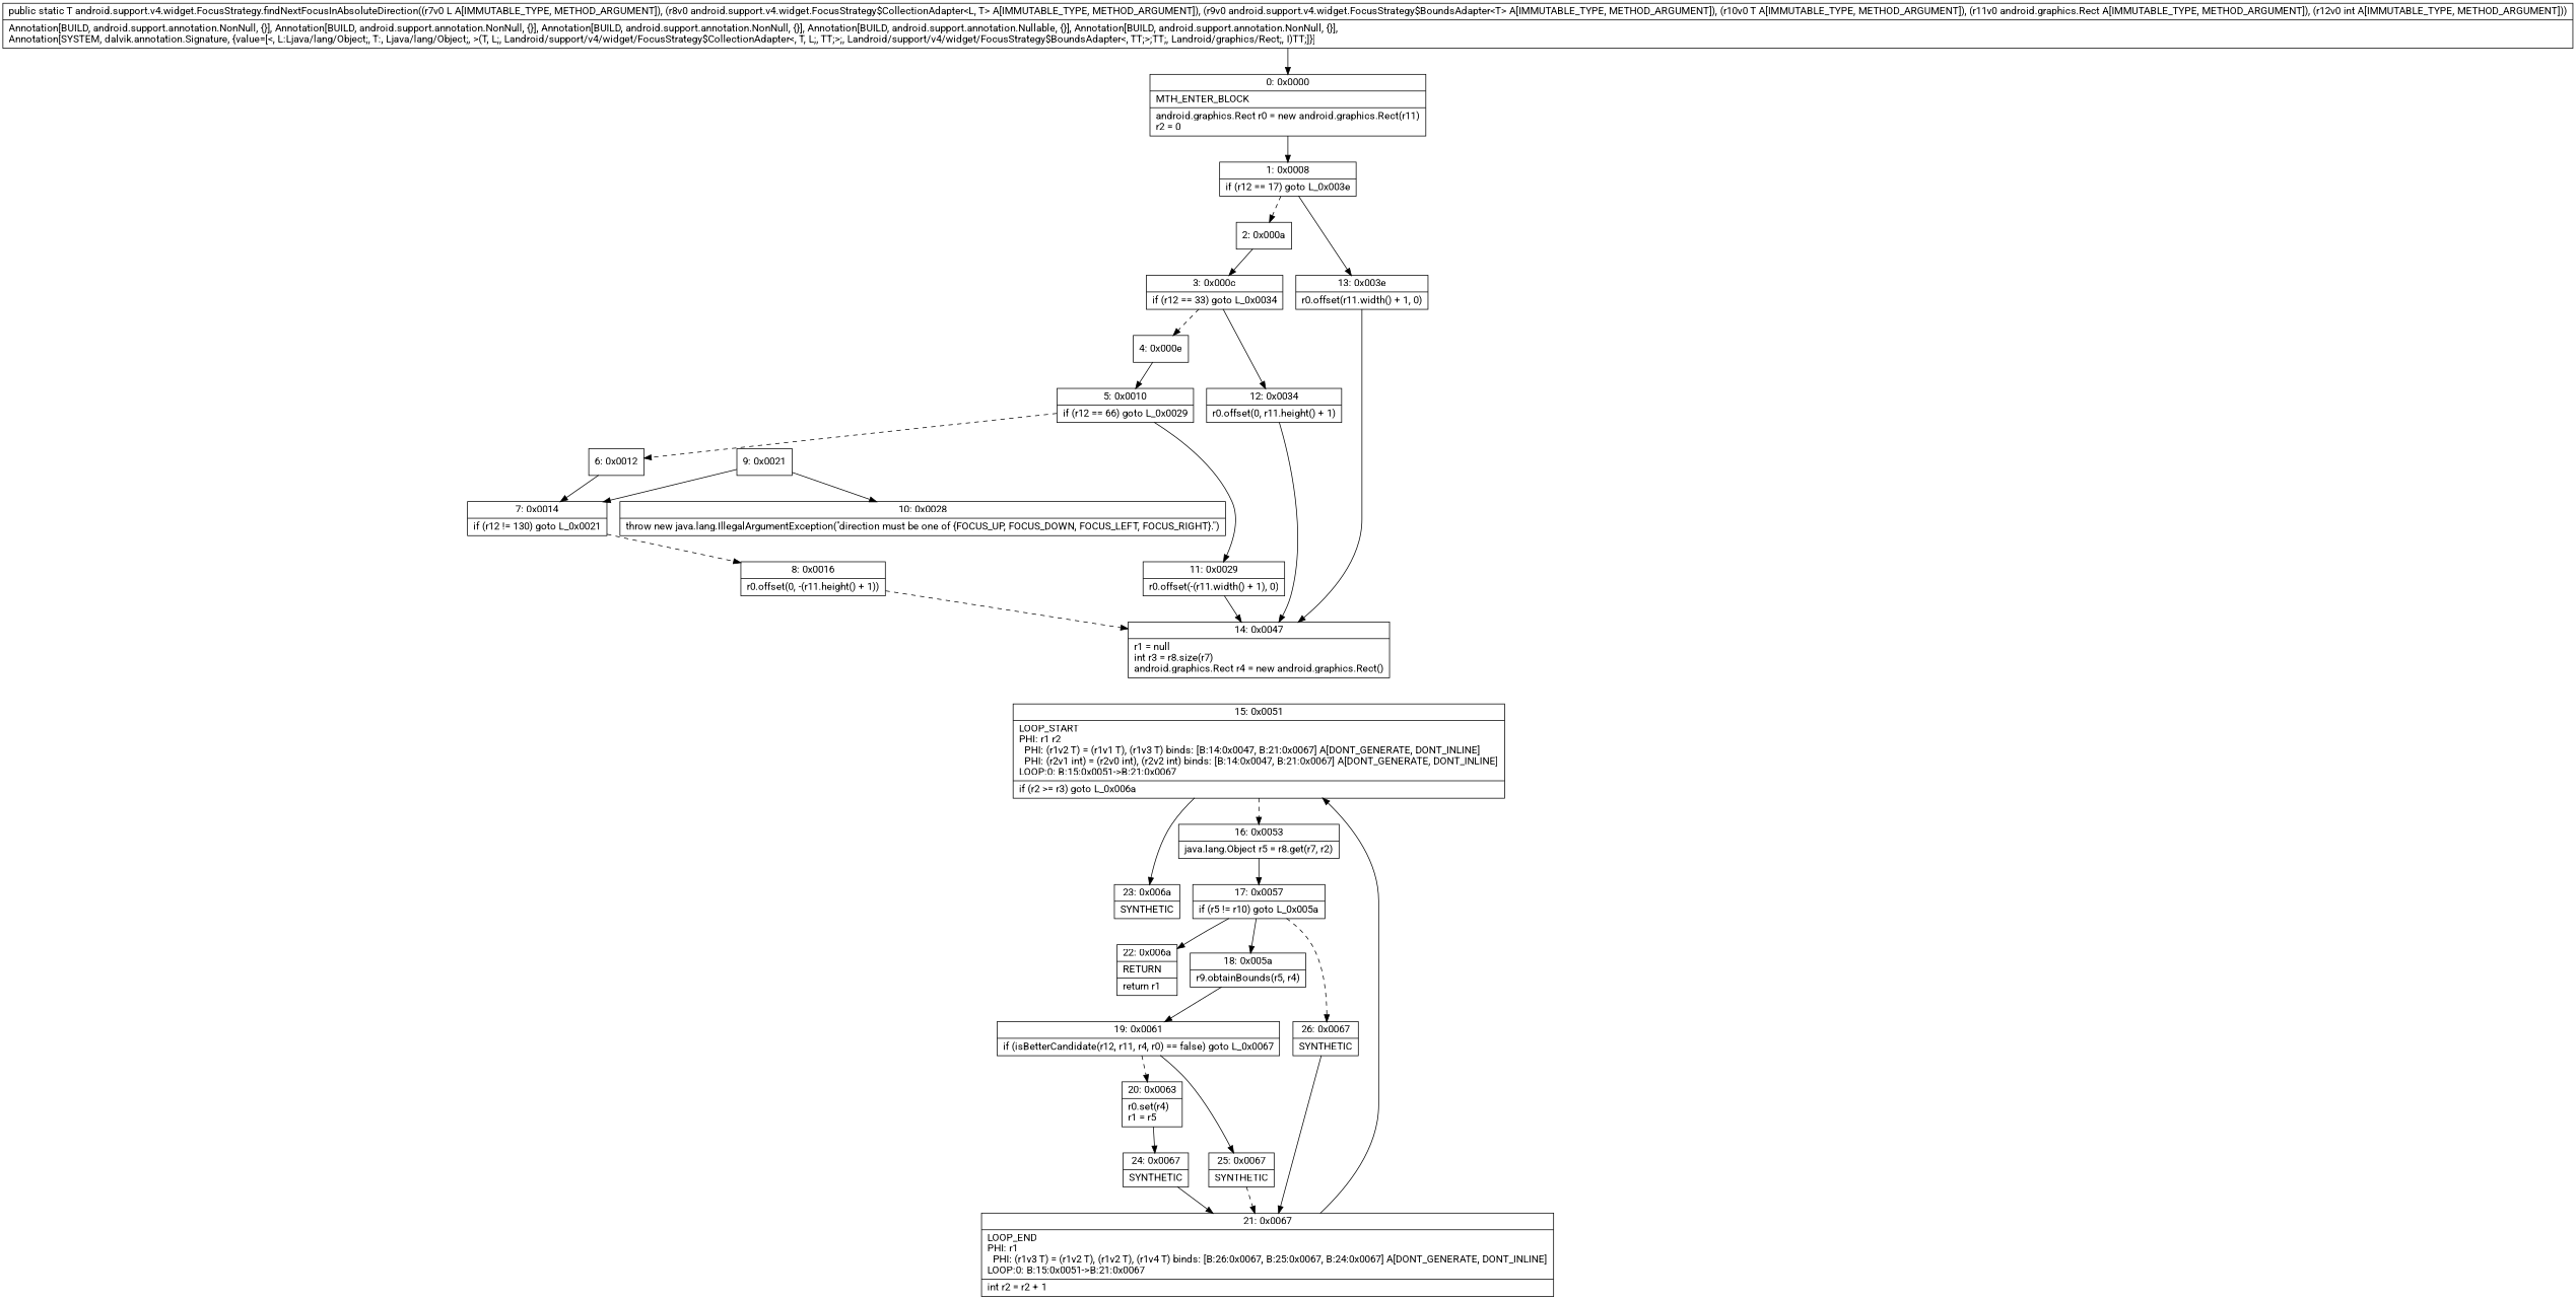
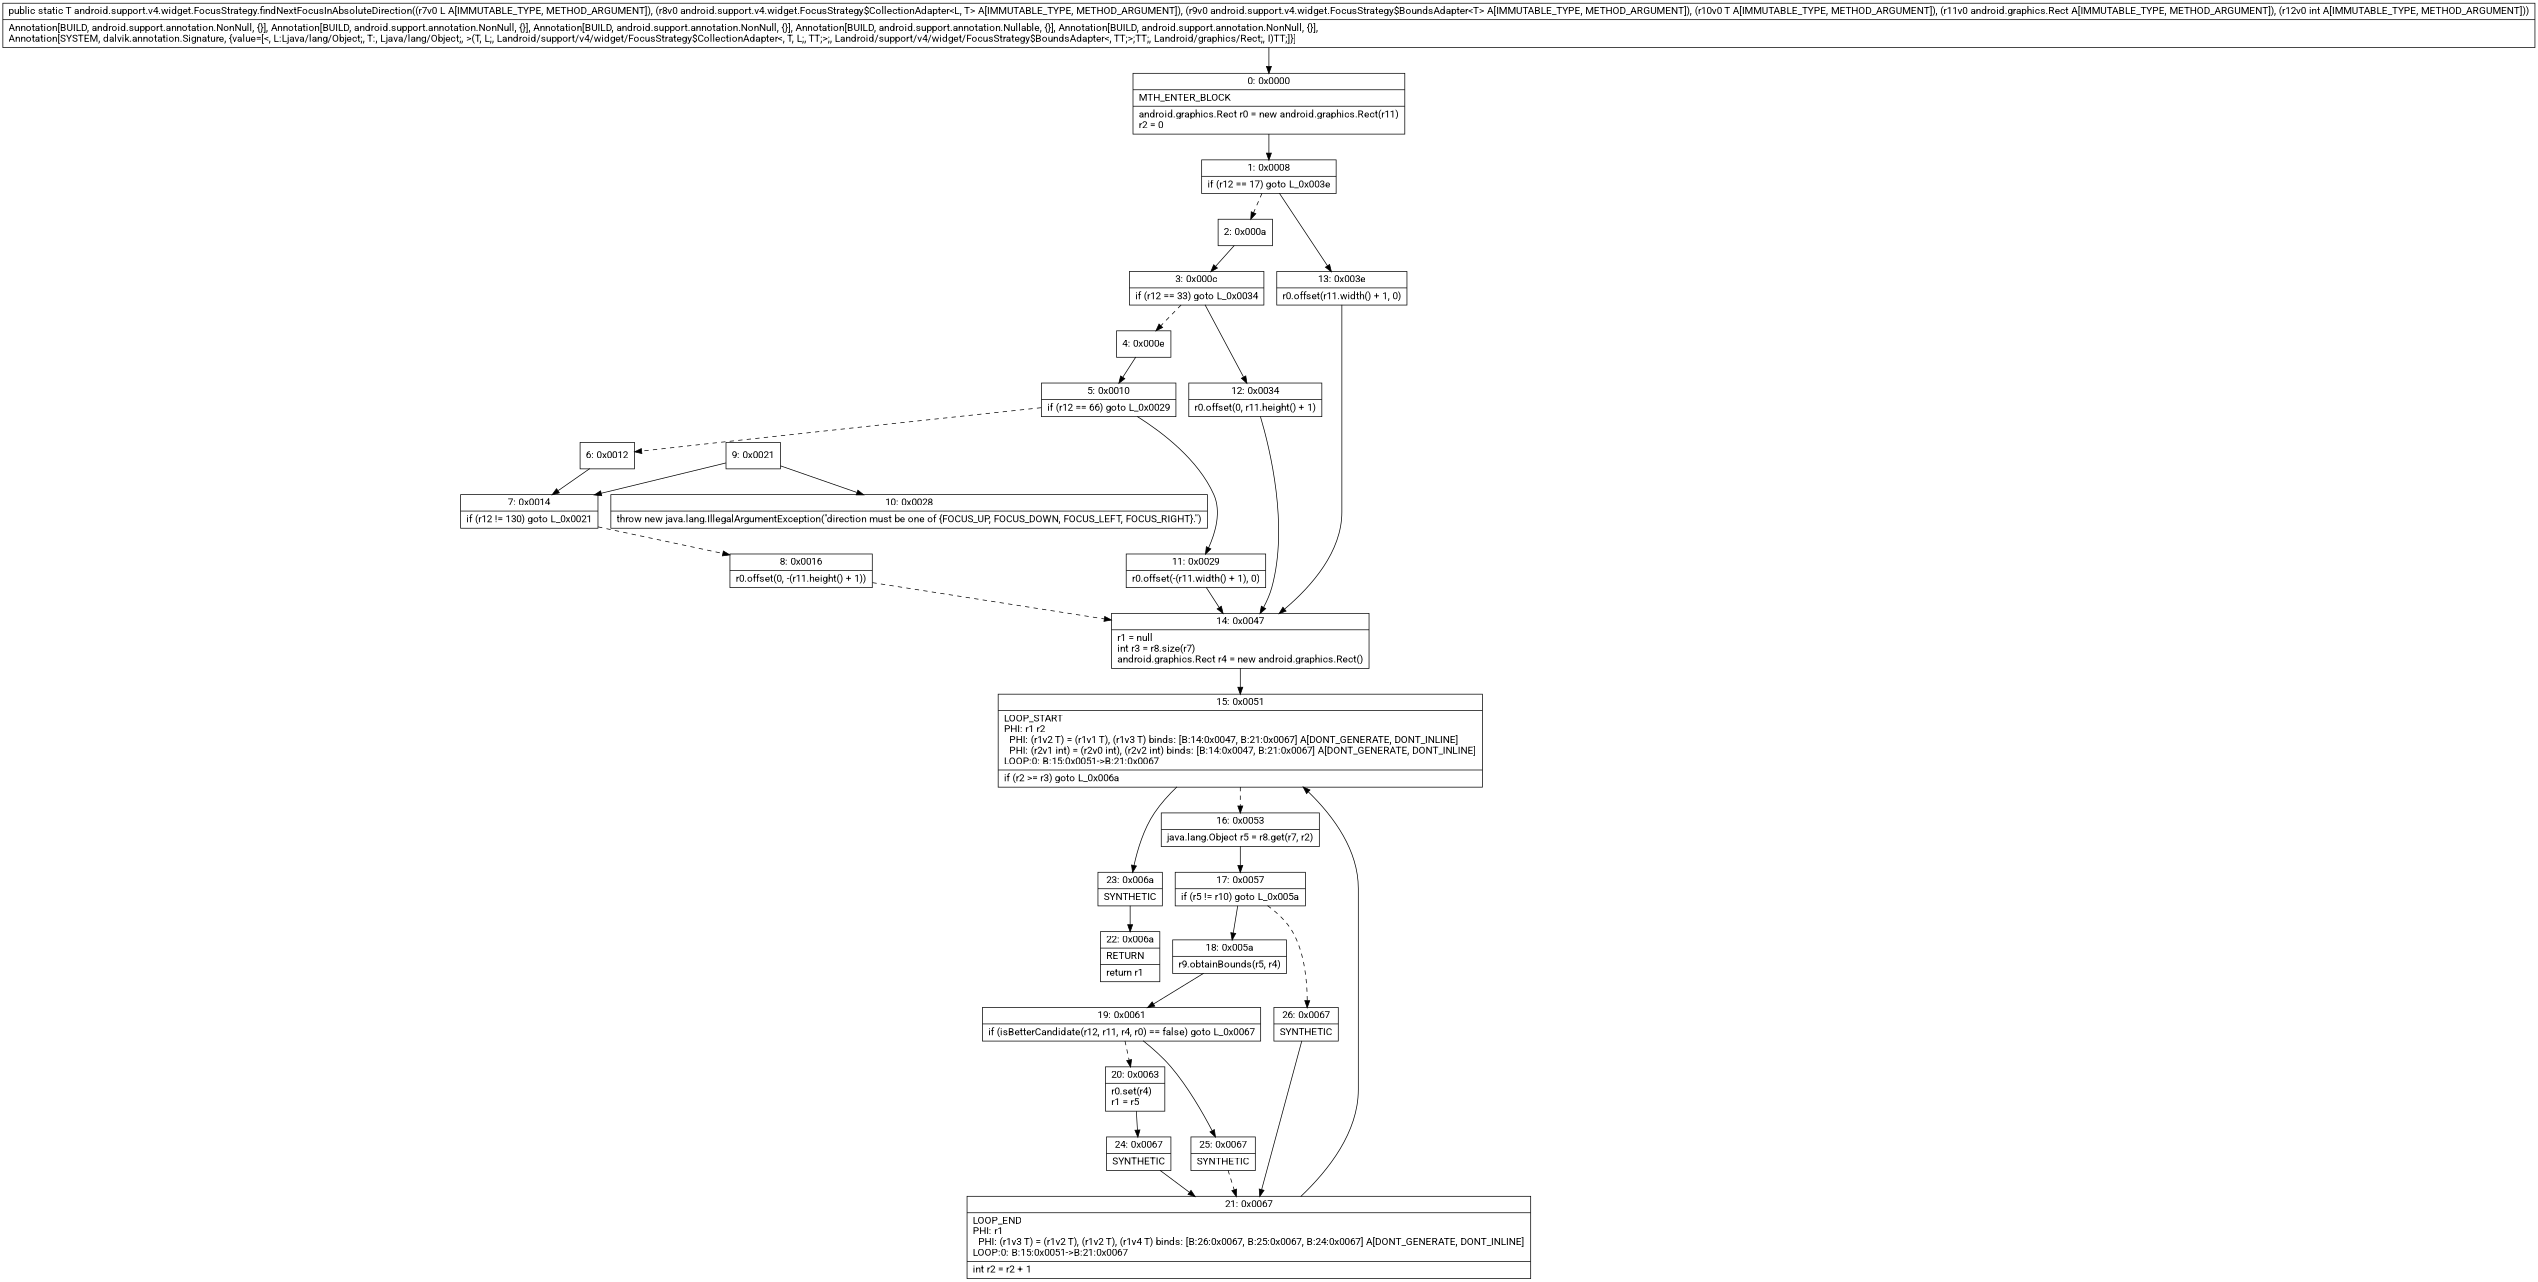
  digraph {
    fontname=Roboto
    node [fontname=Roboto shape=record]
    edge [fontname=Roboto]
    n1 [label="{0\:\ 0x0000|MTH_ENTER_BLOCK\l|android.graphics.Rect r0 = new android.graphics.Rect(r11)\lr2 = 0\l}"]
    n2 [label="{1\:\ 0x0008|if (r12 == 17) goto L_0x003e\l}"]
    n3 [label="{2\:\ 0x000a}"]
    n4 [label="{13\:\ 0x003e|r0.offset(r11.width() + 1, 0)\l}"]
    n5 [label="{3\:\ 0x000c|if (r12 == 33) goto L_0x0034\l}"]
    n6 [label="{14\:\ 0x0047|r1 = null\lint r3 = r8.size(r7)\landroid.graphics.Rect r4 = new android.graphics.Rect()\l}"]
    n7 [label="{4\:\ 0x000e}"]
    n8 [label="{12\:\ 0x0034|r0.offset(0, r11.height() + 1)\l}"]
    n9 [label="{5\:\ 0x0010|if (r12 == 66) goto L_0x0029\l}"]
    n10 [label="{6\:\ 0x0012}"]
    n11 [label="{11\:\ 0x0029|r0.offset(\-(r11.width() + 1), 0)\l}"]
    n12 [label="{7\:\ 0x0014|if (r12 != 130) goto L_0x0021\l}"]
    n13 [label="{8\:\ 0x0016|r0.offset(0, \-(r11.height() + 1))\l}"]
    n14 [label="{9\:\ 0x0021}"]
    n15 [label="{10\:\ 0x0028|throw new java.lang.IllegalArgumentException(\"direction must be one of \{FOCUS_UP, FOCUS_DOWN, FOCUS_LEFT, FOCUS_RIGHT\}.\")\l}"]
    n16 [label="{15\:\ 0x0051|LOOP_START\lPHI: r1 r2 \l  PHI: (r1v2 T) = (r1v1 T), (r1v3 T) binds: [B:14:0x0047, B:21:0x0067] A[DONT_GENERATE, DONT_INLINE]\l  PHI: (r2v1 int) = (r2v0 int), (r2v2 int) binds: [B:14:0x0047, B:21:0x0067] A[DONT_GENERATE, DONT_INLINE]\lLOOP:0: B:15:0x0051\-\>B:21:0x0067\l|if (r2 \>= r3) goto L_0x006a\l}"]
    n17 [label="{16\:\ 0x0053|java.lang.Object r5 = r8.get(r7, r2)\l}"]
    n18 [label="{23\:\ 0x006a|SYNTHETIC\l}"]
    n19 [label="{17\:\ 0x0057|if (r5 != r10) goto L_0x005a\l}"]
    n20 [label="{22\:\ 0x006a|RETURN\l|return r1\l}"]
    n21 [label="{18\:\ 0x005a|r9.obtainBounds(r5, r4)\l}"]
    n22 [label="{26\:\ 0x0067|SYNTHETIC\l}"]
    n23 [label="{19\:\ 0x0061|if (isBetterCandidate(r12, r11, r4, r0) == false) goto L_0x0067\l}"]
    n24 [label="{21\:\ 0x0067|LOOP_END\lPHI: r1 \l  PHI: (r1v3 T) = (r1v2 T), (r1v2 T), (r1v4 T) binds: [B:26:0x0067, B:25:0x0067, B:24:0x0067] A[DONT_GENERATE, DONT_INLINE]\lLOOP:0: B:15:0x0051\-\>B:21:0x0067\l|int r2 = r2 + 1\l}"]
    n25 [label="{20\:\ 0x0063|r0.set(r4)\lr1 = r5\l}"]
    n26 [label="{25\:\ 0x0067|SYNTHETIC\l}"]
    n27 [label="{24\:\ 0x0067|SYNTHETIC\l}"]
    n28 [label="{public static T android.support.v4.widget.FocusStrategy.findNextFocusInAbsoluteDirection((r7v0 L A[IMMUTABLE_TYPE, METHOD_ARGUMENT]), (r8v0 android.support.v4.widget.FocusStrategy$CollectionAdapter\<L, T\> A[IMMUTABLE_TYPE, METHOD_ARGUMENT]), (r9v0 android.support.v4.widget.FocusStrategy$BoundsAdapter\<T\> A[IMMUTABLE_TYPE, METHOD_ARGUMENT]), (r10v0 T A[IMMUTABLE_TYPE, METHOD_ARGUMENT]), (r11v0 android.graphics.Rect A[IMMUTABLE_TYPE, METHOD_ARGUMENT]), (r12v0 int A[IMMUTABLE_TYPE, METHOD_ARGUMENT]))  | Annotation[BUILD, android.support.annotation.NonNull, \{\}], Annotation[BUILD, android.support.annotation.NonNull, \{\}], Annotation[BUILD, android.support.annotation.NonNull, \{\}], Annotation[BUILD, android.support.annotation.Nullable, \{\}], Annotation[BUILD, android.support.annotation.NonNull, \{\}], \lAnnotation[SYSTEM, dalvik.annotation.Signature, \{value=[\<, L:Ljava\/lang\/Object;, T:, Ljava\/lang\/Object;, \>(T, L;, Landroid\/support\/v4\/widget\/FocusStrategy$CollectionAdapter\<, T, L;, TT;\>;, Landroid\/support\/v4\/widget\/FocusStrategy$BoundsAdapter\<, TT;\>;TT;, Landroid\/graphics\/Rect;, I)TT;]\}]\l}"]
    n1 -> n2
    n2 -> n3 [style=dashed]
    n2 -> n4
    n3 -> n5
    n4 -> n6
    n5 -> n7 [style=dashed]
    n5 -> n8
+   n6 -> n16
    n7 -> n9
    n8 -> n6
    n9 -> n10 [style=dashed]
    n9 -> n11
    n10 -> n12
    n11 -> n6
    n12 -> n13 [style=dashed]
    n13 -> n6 [style=dashed]
    n14 -> n12
    n14 -> n15
    n16 -> n17 [style=dashed]
    n16 -> n18
    n17 -> n19
-   n19 -> n20
+   n18 -> n20
    n19 -> n21
    n19 -> n22 [style=dashed]
    n21 -> n23
    n22 -> n24
    n23 -> n25 [style=dashed]
    n23 -> n26
    n24 -> n16
    n25 -> n27
    n26 -> n24 [style=dashed]
    n27 -> n24
    n28 -> n1
  }
